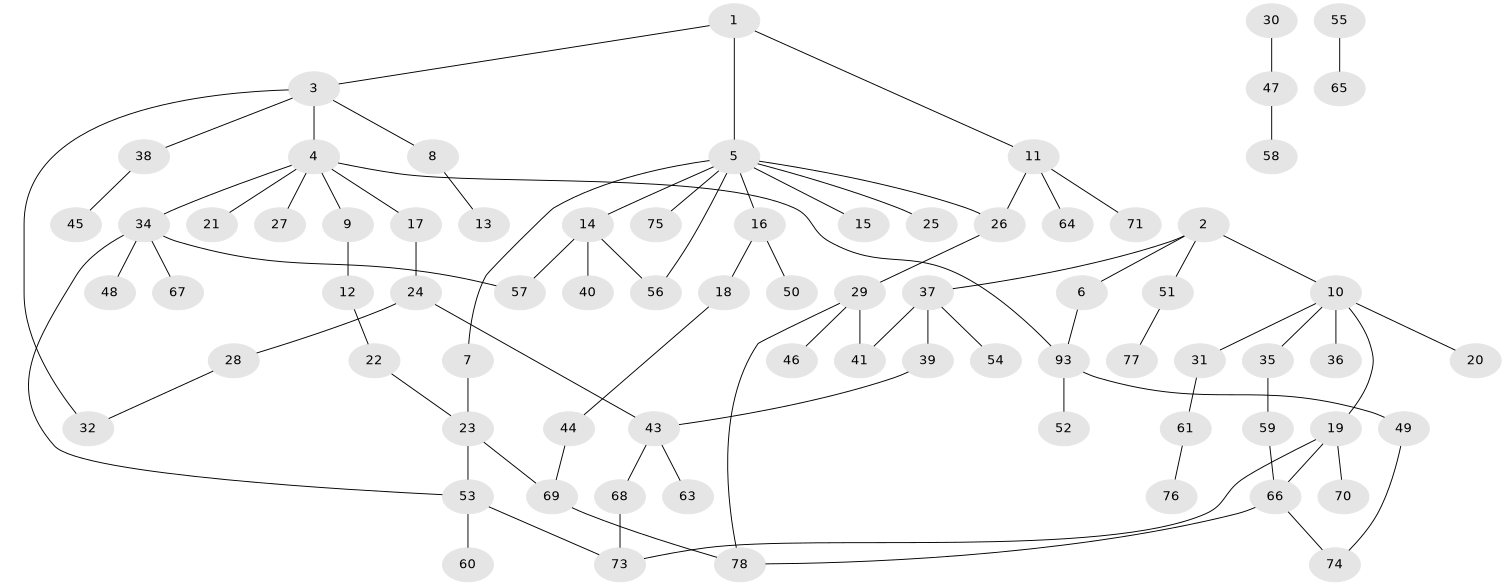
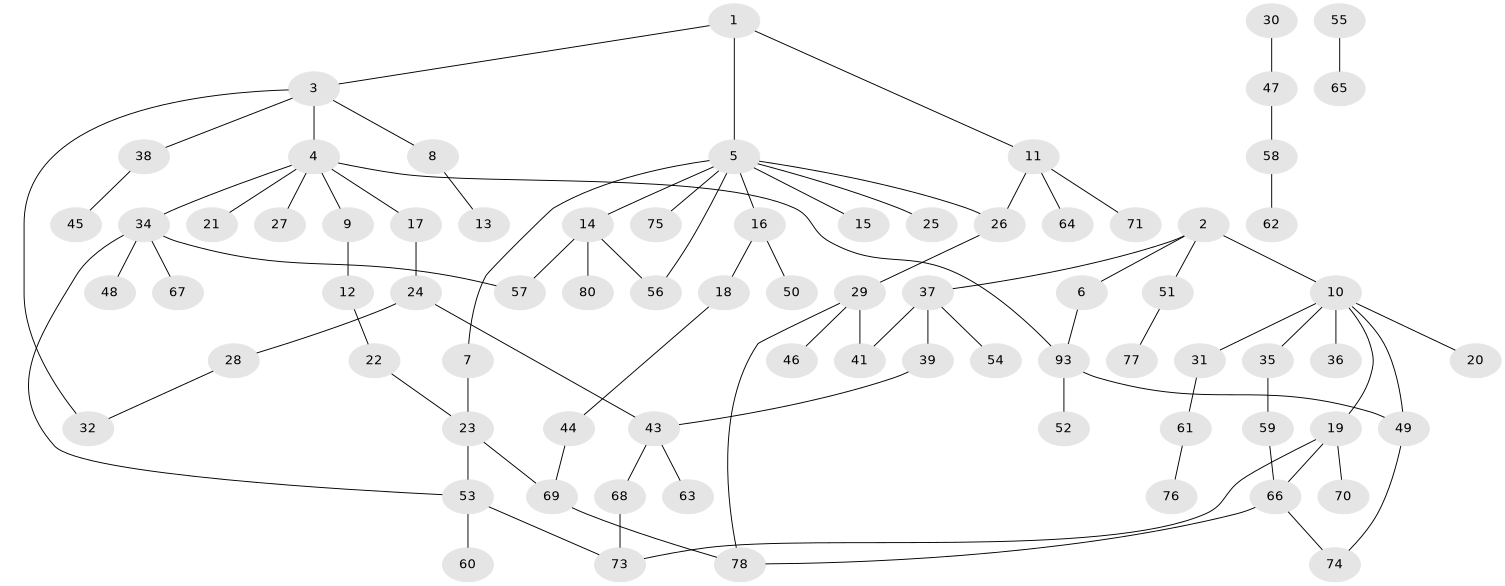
  graph {
    fontname="DejaVu Sans"
    node [color=gray90 fontname="DejaVu Sans" style=filled]
    edge [fontname="DejaVu Sans"]
    1
    3
    5
    11
    2
    6
    10
    37
    51
    4
    8
    32
    38
    7
    14
    15
    16
    25
    26
    56
    75
    64
    71
    n24 [label=93]
    19
    20
    31
    35
    36
    49
    41
    39
    54
    77
    9
    17
    21
    27
    34
    13
    45
    12
    24
    52
    57
    53
    48
    67
    23
-   40
+   40 [label=80]
    18
    50
    29
    69
    22
    66
    70
    73
    61
    59
    74
    44
    28
    43
    30
    47
    78
    60
    63
    68
    46
    58
    76
    55
    65
+   62
    1 -- 3
    1 -- 5
    1 -- 11
    3 -- 4
    3 -- 8
    3 -- 32
    3 -- 38
    5 -- 7
    5 -- 14
    5 -- 15
    5 -- 16
    5 -- 25
    5 -- 26
    5 -- 56
    5 -- 75
    11 -- 26
    11 -- 64
    11 -- 71
    2 -- 6
    2 -- 10
    2 -- 37
    2 -- 51
    6 -- n24
    10 -- 19
    10 -- 20
    10 -- 31
    10 -- 35
    10 -- 36
+   10 -- 49
    37 -- 41
    37 -- 39
    37 -- 54
    51 -- 77
    4 -- n24
    4 -- 9
    4 -- 17
    4 -- 21
    4 -- 27
    4 -- 34
    8 -- 13
    38 -- 45
    7 -- 23
    14 -- 56
    14 -- 57
    14 -- 40
    16 -- 18
    16 -- 50
    26 -- 29
    n24 -- 49
    n24 -- 52
    19 -- 66
    19 -- 70
    19 -- 73
    31 -- 61
    35 -- 59
    49 -- 74
    39 -- 43
    9 -- 12
    17 -- 24
    34 -- 57
    34 -- 53
    34 -- 48
    34 -- 67
    12 -- 22
    24 -- 28
    24 -- 43
    53 -- 73
    53 -- 60
    23 -- 53
    23 -- 69
    18 -- 44
    29 -- 41
    29 -- 78
    29 -- 46
    69 -- 78
    22 -- 23
    66 -- 74
    66 -- 78
    61 -- 76
    59 -- 66
    44 -- 69
    28 -- 32
    43 -- 63
    43 -- 68
    30 -- 47
    47 -- 58
    68 -- 73
+   58 -- 62
    55 -- 65
  }
